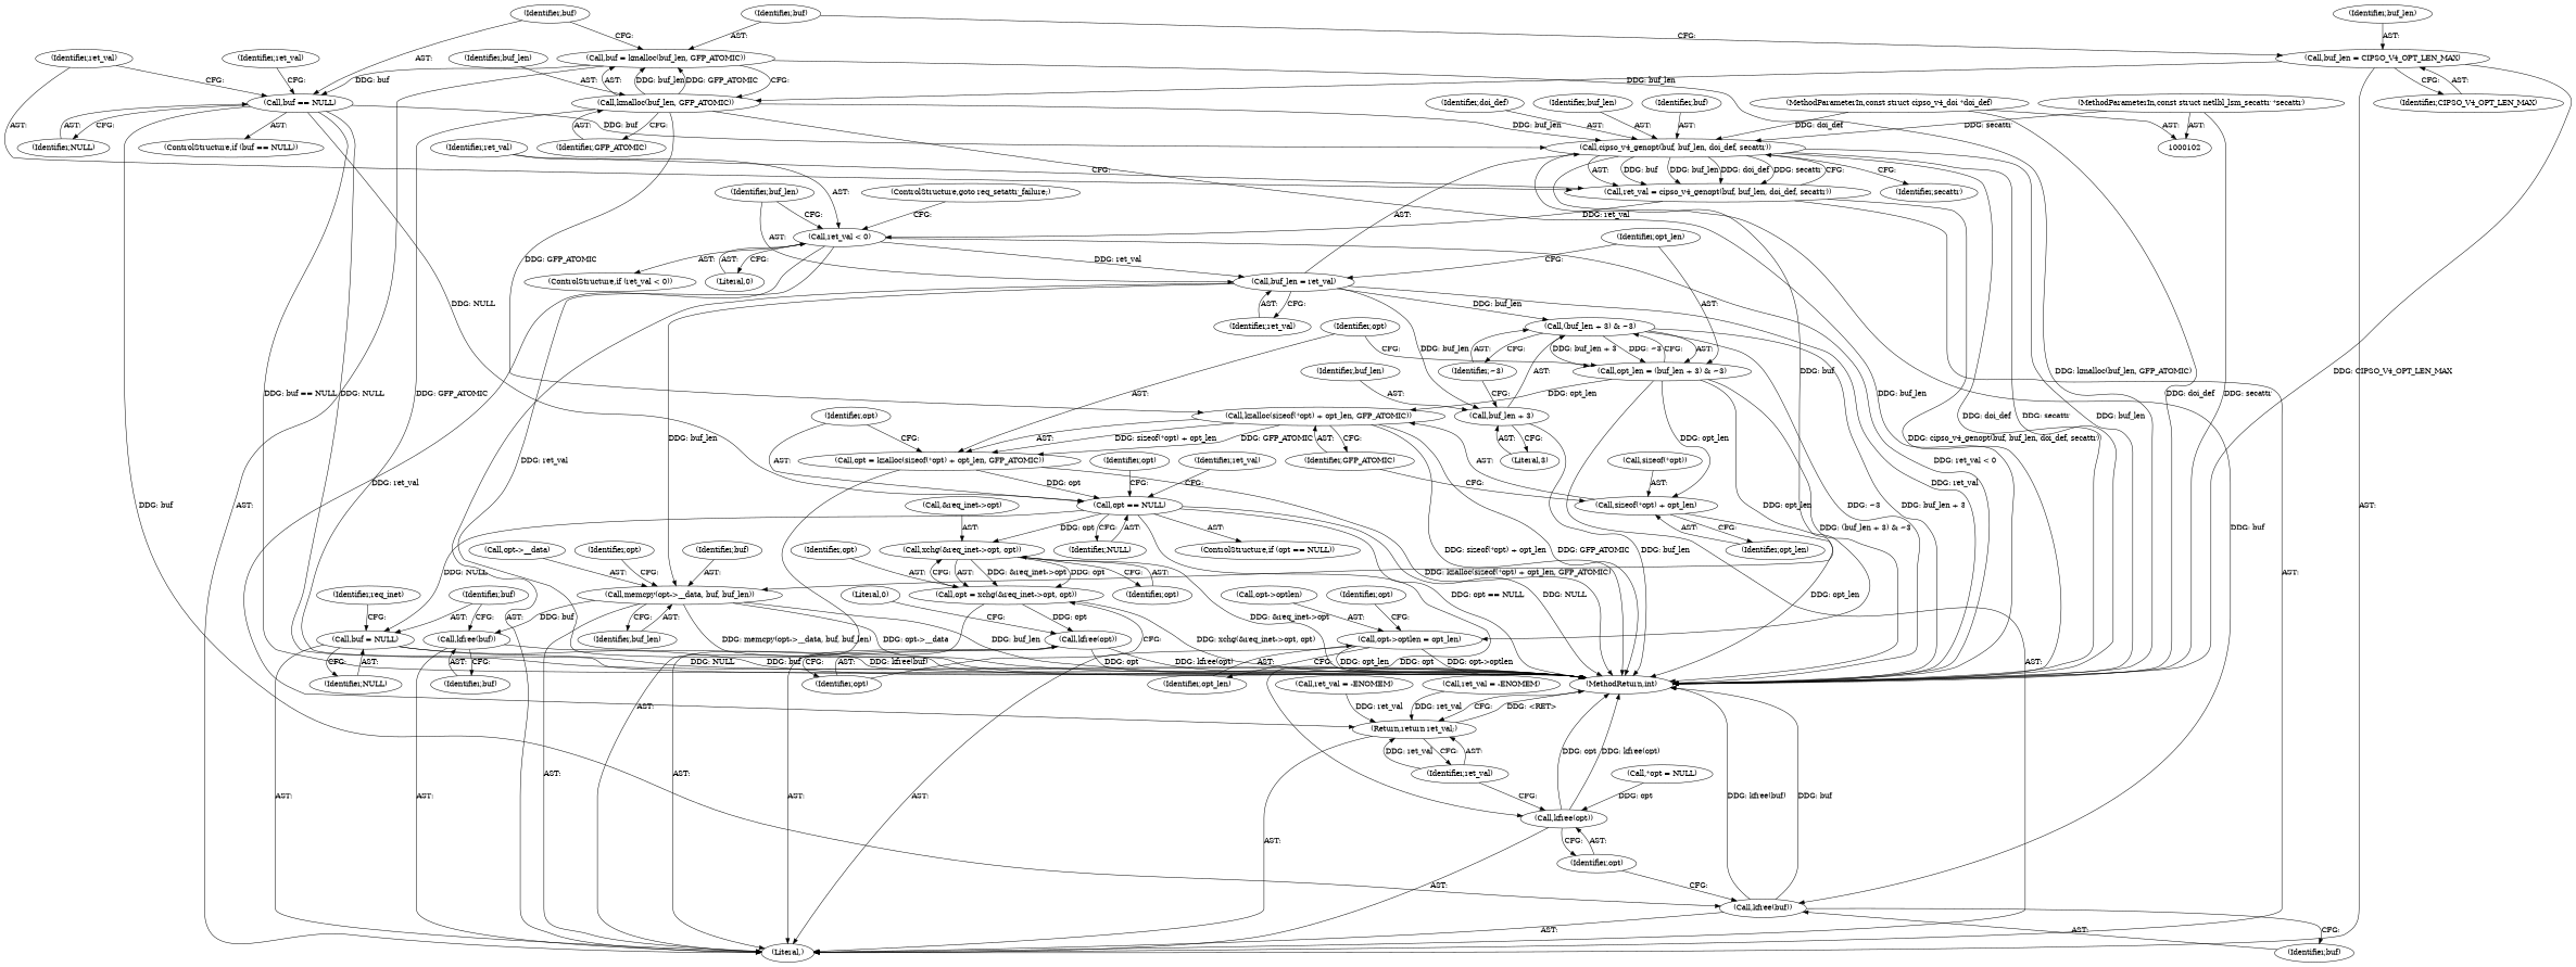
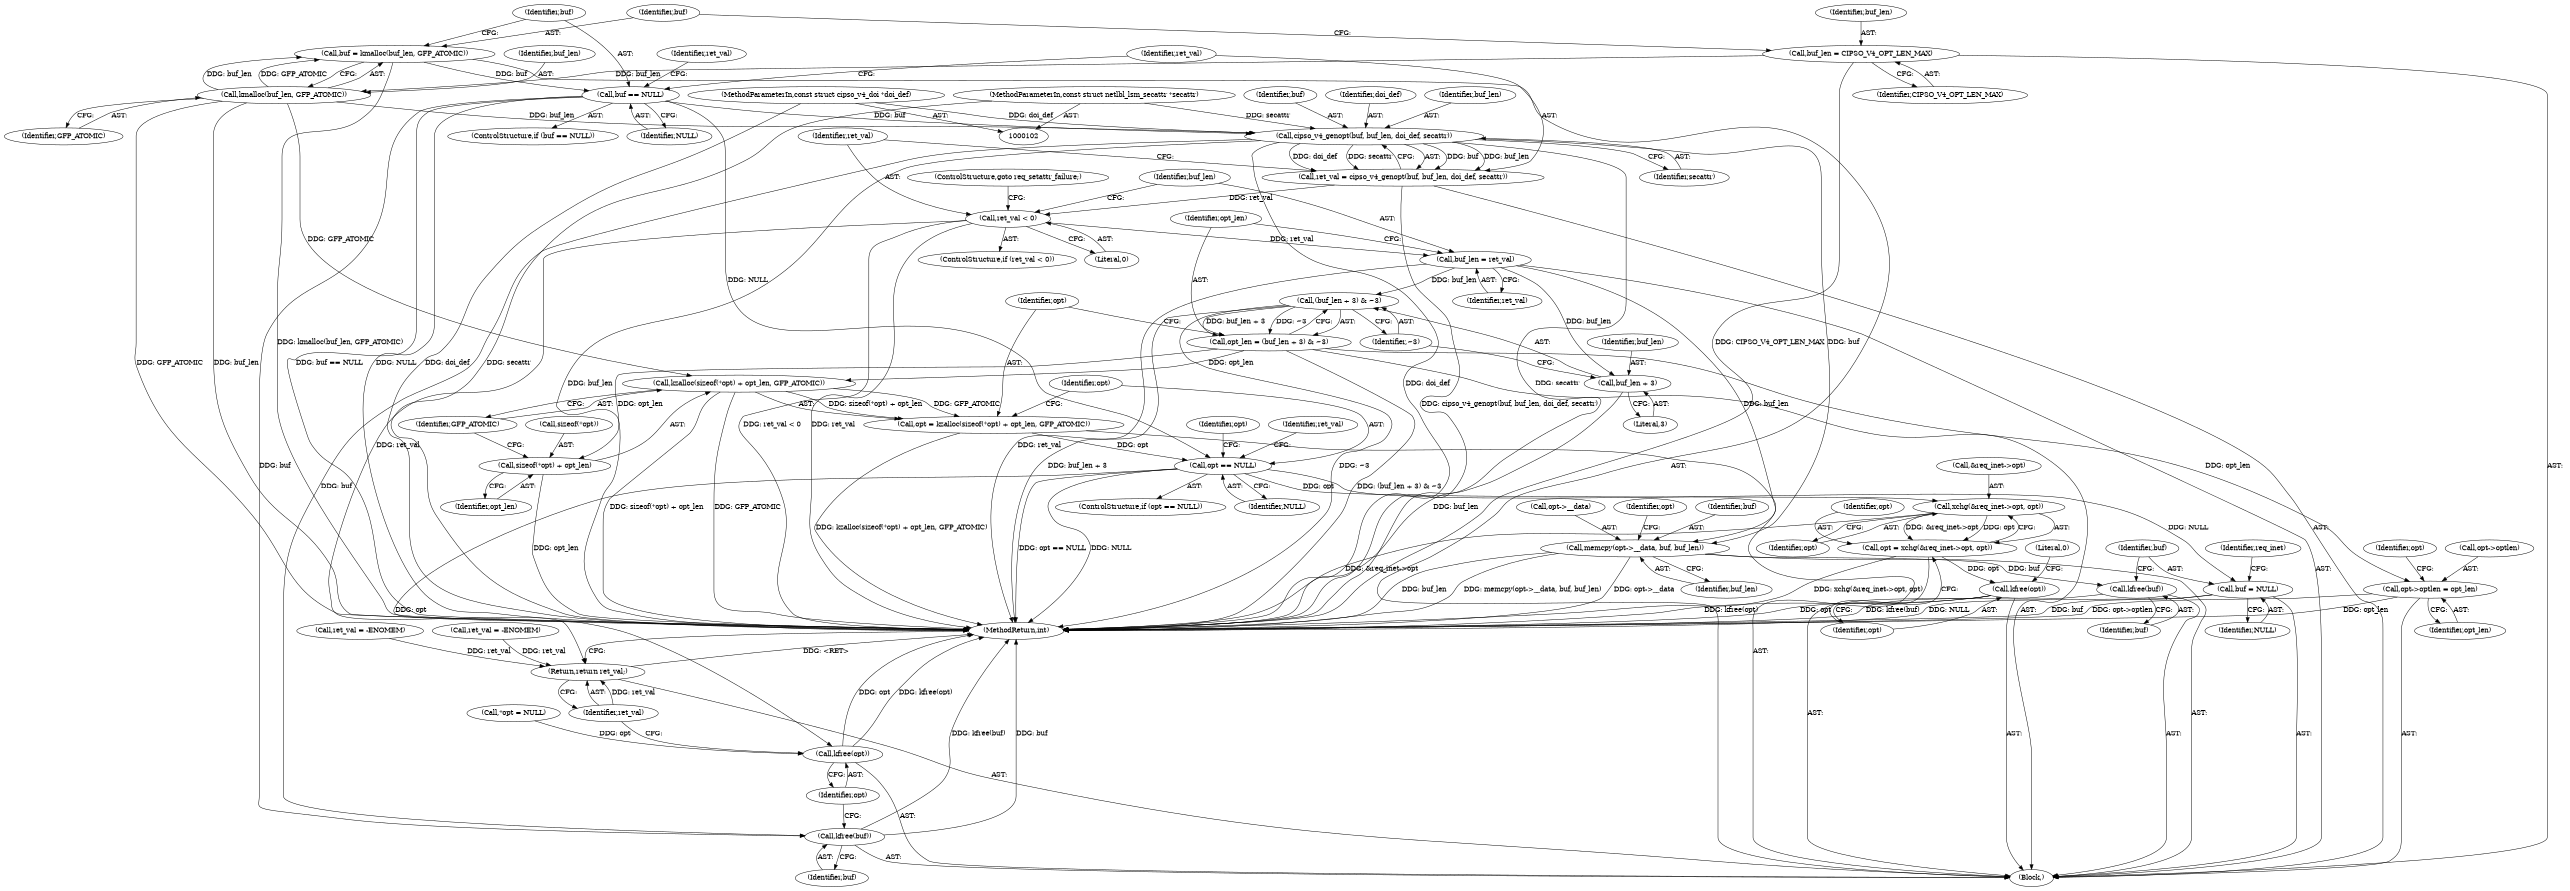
  digraph {
    n1 [label="(Call,cipso_v4_genopt(buf, buf_len, doi_def, secattr))"]
    n2 [label="(Call,ret_val = cipso_v4_genopt(buf, buf_len, doi_def, secattr))"]
    n3 [label="(Call,memcpy(opt->__data, buf, buf_len))"]
    n4 [label="(Call,kfree(buf))"]
    n5 [label="(Identifier,secattr)"]
    n6 [label="(MethodReturn,int)"]
-   n7 [label="(Literal,)"]
+   n7 [label="(Block,)"]
    n8 [label="(Call,ret_val < 0)"]
    n9 [label="(Call,kfree(buf))"]
    n10 [label="(Identifier,buf_len)"]
    n11 [label="(Identifier,buf)"]
    n12 [label="(Return,return ret_val;)"]
    n13 [label="(Call,buf == NULL)"]
    n14 [label="(Call,opt == NULL)"]
    n15 [label="(ControlStructure,if (buf == NULL))"]
    n16 [label="(Identifier,NULL)"]
    n17 [label="(Call,buf = NULL)"]
    n18 [label="(Call,xchg(&req_inet->opt, opt))"]
    n19 [label="(Call,kfree(opt))"]
    n20 [label="(Identifier,NULL)"]
    n21 [label="(ControlStructure,if (opt == NULL))"]
    n22 [label="(Call,buf = kmalloc(buf_len, GFP_ATOMIC))"]
    n23 [label="(Call,kmalloc(buf_len, GFP_ATOMIC))"]
    n24 [label="(Call,kzalloc(sizeof(*opt) + opt_len, GFP_ATOMIC))"]
    n25 [label="(Identifier,GFP_ATOMIC)"]
    n26 [label="(Call,opt = kzalloc(sizeof(*opt) + opt_len, GFP_ATOMIC))"]
    n27 [label="(Identifier,GFP_ATOMIC)"]
    n28 [label="(Call,buf_len = CIPSO_V4_OPT_LEN_MAX)"]
    n29 [label="(Identifier,CIPSO_V4_OPT_LEN_MAX)"]
    n30 [label="(MethodParameterIn,const struct cipso_v4_doi *doi_def)"]
    1000102
    n32 [label="(MethodParameterIn,const struct netlbl_lsm_secattr *secattr)"]
    n33 [label="(Call,buf_len = ret_val)"]
    n34 [label="(ControlStructure,if (ret_val < 0))"]
    n35 [label="(Literal,0)"]
    n36 [label="(Call,(buf_len + 3) & ~3)"]
    n37 [label="(Call,buf_len + 3)"]
    n38 [label="(Identifier,ret_val)"]
    n39 [label="(Identifier,ret_val)"]
    n40 [label="(Call,opt_len = (buf_len + 3) & ~3)"]
    n41 [label="(Identifier,~3)"]
    n42 [label="(Literal,3)"]
    n43 [label="(Call,sizeof(*opt) + opt_len)"]
    n44 [label="(Call,opt->optlen = opt_len)"]
    n45 [label="(Identifier,opt_len)"]
    n46 [label="(Identifier,opt_len)"]
    n47 [label="(Identifier,NULL)"]
    n48 [label="(Call,opt = xchg(&req_inet->opt, opt))"]
    n49 [label="(Identifier,opt)"]
    n50 [label="(Identifier,opt)"]
    n51 [label="(Call,kfree(opt))"]
    n52 [label="(Identifier,opt)"]
    n53 [label="(Identifier,buf)"]
    n54 [label="(Call,ret_val = -ENOMEM)"]
    n55 [label="(Identifier,buf)"]
    n56 [label="(Identifier,opt)"]
    n57 [label="(Identifier,opt_len)"]
    n58 [label="(Call,&req_inet->opt)"]
    n59 [label="(Literal,0)"]
    n60 [label="(Call,opt->__data)"]
    n61 [label="(Identifier,opt)"]
    n62 [label="(Identifier,buf)"]
    n63 [label="(Identifier,doi_def)"]
    n64 [label="(Identifier,ret_val)"]
    n65 [label="(Call,*opt = NULL)"]
    n66 [label="(Identifier,opt)"]
    n67 [label="(Identifier,buf_len)"]
    n68 [label="(Identifier,buf_len)"]
    n69 [label="(Identifier,opt)"]
    n70 [label="(Call,sizeof(*opt))"]
    n71 [label="(Identifier,buf)"]
    n72 [label="(Identifier,buf_len)"]
    n73 [label="(Call,ret_val = -ENOMEM)"]
    n74 [label="(Identifier,buf_len)"]
    n75 [label="(Identifier,ret_val)"]
    n76 [label="(ControlStructure,goto req_setattr_failure;)"]
    n77 [label="(Identifier,opt)"]
    n78 [label="(Identifier,opt)"]
    n79 [label="(Identifier,req_inet)"]
    n80 [label="(Identifier,buf_len)"]
    n81 [label="(Identifier,buf)"]
    n82 [label="(Identifier,buf)"]
    n83 [label="(Call,opt->optlen)"]
    n84 [label="(Identifier,ret_val)"]
    n85 [label="(Identifier,ret_val)"]
    n1 -> n2 [label="AST: "]
    n1 -> n2 [label="DDG: buf"]
    n1 -> n2 [label="DDG: buf_len"]
    n1 -> n2 [label="DDG: doi_def"]
    n1 -> n2 [label="DDG: secattr"]
    n1 -> n3 [label="DDG: buf"]
    n1 -> n4 [label="DDG: buf"]
    n1 -> n5 [label="CFG: "]
    n1 -> n6 [label="DDG: buf_len"]
    n1 -> n6 [label="DDG: doi_def"]
    n1 -> n6 [label="DDG: secattr"]
    n2 -> n1 [label="CFG: "]
    n2 -> n6 [label="DDG: cipso_v4_genopt(buf, buf_len, doi_def, secattr)"]
    n2 -> n7 [label="AST: "]
    n2 -> n8 [label="DDG: ret_val"]
    n3 -> n6 [label="DDG: buf_len"]
    n3 -> n6 [label="DDG: memcpy(opt->__data, buf, buf_len)"]
    n3 -> n6 [label="DDG: opt->__data"]
    n3 -> n7 [label="AST: "]
    n3 -> n9 [label="DDG: buf"]
    n3 -> n10 [label="CFG: "]
    n4 -> n6 [label="DDG: kfree(buf)"]
    n4 -> n6 [label="DDG: buf"]
    n4 -> n7 [label="AST: "]
    n4 -> n11 [label="CFG: "]
-   n33 -> n1 [label="AST: "]
+   n5 -> n1 [label="AST: "]
    n6 -> n12 [label="CFG: "]
    n8 -> n6 [label="DDG: ret_val < 0"]
    n8 -> n6 [label="DDG: ret_val"]
    n8 -> n12 [label="DDG: ret_val"]
    n8 -> n33 [label="DDG: ret_val"]
    n8 -> n34 [label="AST: "]
    n8 -> n35 [label="CFG: "]
    n9 -> n6 [label="DDG: kfree(buf)"]
    n9 -> n7 [label="AST: "]
    n9 -> n53 [label="CFG: "]
    n10 -> n3 [label="AST: "]
    n11 -> n4 [label="AST: "]
    n12 -> n6 [label="DDG: <RET>"]
    n12 -> n7 [label="AST: "]
    n12 -> n39 [label="CFG: "]
    n13 -> n1 [label="DDG: buf"]
    n13 -> n4 [label="DDG: buf"]
    n13 -> n6 [label="DDG: buf == NULL"]
    n13 -> n6 [label="DDG: NULL"]
    n13 -> n14 [label="DDG: NULL"]
    n13 -> n15 [label="AST: "]
    n13 -> n16 [label="CFG: "]
    n14 -> n6 [label="DDG: opt == NULL"]
    n14 -> n6 [label="DDG: NULL"]
    n14 -> n17 [label="DDG: NULL"]
    n14 -> n18 [label="DDG: opt"]
    n14 -> n19 [label="DDG: opt"]
    n14 -> n20 [label="CFG: "]
    n14 -> n21 [label="AST: "]
    n16 -> n13 [label="AST: "]
    n17 -> n6 [label="DDG: NULL"]
    n17 -> n6 [label="DDG: buf"]
    n17 -> n7 [label="AST: "]
    n17 -> n47 [label="CFG: "]
    n18 -> n6 [label="DDG: &req_inet->opt"]
    n18 -> n48 [label="AST: "]
    n18 -> n48 [label="DDG: &req_inet->opt"]
    n18 -> n48 [label="DDG: opt"]
    n18 -> n49 [label="CFG: "]
    n19 -> n6 [label="DDG: kfree(opt)"]
    n19 -> n6 [label="DDG: opt"]
    n19 -> n7 [label="AST: "]
    n19 -> n50 [label="CFG: "]
    n20 -> n14 [label="AST: "]
    n22 -> n6 [label="DDG: kmalloc(buf_len, GFP_ATOMIC)"]
    n22 -> n7 [label="AST: "]
    n22 -> n13 [label="DDG: buf"]
    n22 -> n23 [label="CFG: "]
    n23 -> n1 [label="DDG: buf_len"]
    n23 -> n6 [label="DDG: GFP_ATOMIC"]
    n23 -> n6 [label="DDG: buf_len"]
    n23 -> n22 [label="AST: "]
    n23 -> n22 [label="DDG: buf_len"]
    n23 -> n22 [label="DDG: GFP_ATOMIC"]
    n23 -> n24 [label="DDG: GFP_ATOMIC"]
    n23 -> n25 [label="CFG: "]
    n24 -> n6 [label="DDG: sizeof(*opt) + opt_len"]
    n24 -> n6 [label="DDG: GFP_ATOMIC"]
    n24 -> n26 [label="AST: "]
    n24 -> n26 [label="DDG: sizeof(*opt) + opt_len"]
    n24 -> n26 [label="DDG: GFP_ATOMIC"]
    n24 -> n27 [label="CFG: "]
    n25 -> n23 [label="AST: "]
    n26 -> n6 [label="DDG: kzalloc(sizeof(*opt) + opt_len, GFP_ATOMIC)"]
    n26 -> n7 [label="AST: "]
    n26 -> n14 [label="DDG: opt"]
    n27 -> n24 [label="AST: "]
    n27 -> n43 [label="CFG: "]
    n28 -> n6 [label="DDG: CIPSO_V4_OPT_LEN_MAX"]
    n28 -> n7 [label="AST: "]
    n28 -> n23 [label="DDG: buf_len"]
    n28 -> n29 [label="CFG: "]
    n29 -> n28 [label="AST: "]
    n30 -> n1 [label="DDG: doi_def"]
    n30 -> n6 [label="DDG: doi_def"]
    n30 -> 1000102 [label="AST: "]
    n32 -> n1 [label="DDG: secattr"]
    n32 -> n6 [label="DDG: secattr"]
    n32 -> 1000102 [label="AST: "]
    n33 -> n3 [label="DDG: buf_len"]
    n33 -> n6 [label="DDG: ret_val"]
    n33 -> n7 [label="AST: "]
    n33 -> n36 [label="DDG: buf_len"]
    n33 -> n37 [label="DDG: buf_len"]
    n33 -> n38 [label="CFG: "]
    n35 -> n8 [label="AST: "]
    n36 -> n6 [label="DDG: buf_len + 3"]
    n36 -> n6 [label="DDG: ~3"]
    n36 -> n40 [label="AST: "]
    n36 -> n40 [label="DDG: buf_len + 3"]
    n36 -> n40 [label="DDG: ~3"]
    n36 -> n41 [label="CFG: "]
    n37 -> n6 [label="DDG: buf_len"]
    n37 -> n36 [label="AST: "]
    n37 -> n42 [label="CFG: "]
    n38 -> n33 [label="AST: "]
    n39 -> n12 [label="AST: "]
    n39 -> n12 [label="DDG: ret_val"]
    n39 -> n19 [label="CFG: "]
    n40 -> n6 [label="DDG: (buf_len + 3) & ~3"]
    n40 -> n7 [label="AST: "]
    n40 -> n24 [label="DDG: opt_len"]
    n40 -> n36 [label="CFG: "]
    n40 -> n43 [label="DDG: opt_len"]
    n40 -> n44 [label="DDG: opt_len"]
    n41 -> n36 [label="AST: "]
    n41 -> n37 [label="CFG: "]
    n42 -> n37 [label="AST: "]
    n43 -> n6 [label="DDG: opt_len"]
    n43 -> n24 [label="AST: "]
    n43 -> n45 [label="CFG: "]
    n44 -> n6 [label="DDG: opt->optlen"]
    n44 -> n6 [label="DDG: opt_len"]
    n44 -> n7 [label="AST: "]
    n44 -> n46 [label="CFG: "]
    n45 -> n43 [label="AST: "]
    n46 -> n44 [label="AST: "]
    n47 -> n17 [label="AST: "]
    n48 -> n6 [label="DDG: xchg(&req_inet->opt, opt)"]
    n48 -> n7 [label="AST: "]
    n48 -> n18 [label="CFG: "]
    n48 -> n51 [label="DDG: opt"]
    n49 -> n18 [label="AST: "]
    n50 -> n4 [label="CFG: "]
    n50 -> n19 [label="AST: "]
    n51 -> n6 [label="DDG: kfree(opt)"]
    n51 -> n6 [label="DDG: opt"]
    n51 -> n7 [label="AST: "]
    n51 -> n52 [label="CFG: "]
    n52 -> n48 [label="CFG: "]
    n52 -> n51 [label="AST: "]
    n53 -> n9 [label="AST: "]
    n54 -> n12 [label="DDG: ret_val"]
    n55 -> n22 [label="AST: "]
    n55 -> n28 [label="CFG: "]
    n56 -> n48 [label="AST: "]
    n57 -> n33 [label="CFG: "]
    n57 -> n40 [label="AST: "]
    n58 -> n18 [label="AST: "]
    n59 -> n51 [label="CFG: "]
    n60 -> n3 [label="AST: "]
    n61 -> n14 [label="CFG: "]
    n62 -> n1 [label="AST: "]
    n63 -> n1 [label="AST: "]
    n64 -> n14 [label="CFG: "]
    n65 -> n19 [label="DDG: opt"]
    n66 -> n3 [label="CFG: "]
    n67 -> n37 [label="AST: "]
    n68 -> n23 [label="AST: "]
    n69 -> n14 [label="AST: "]
    n69 -> n26 [label="CFG: "]
    n70 -> n43 [label="AST: "]
    n71 -> n13 [label="AST: "]
    n71 -> n22 [label="CFG: "]
    n72 -> n8 [label="CFG: "]
    n72 -> n33 [label="AST: "]
    n73 -> n12 [label="DDG: ret_val"]
    n74 -> n1 [label="AST: "]
    n75 -> n13 [label="CFG: "]
    n76 -> n8 [label="CFG: "]
    n77 -> n26 [label="AST: "]
    n77 -> n40 [label="CFG: "]
    n78 -> n44 [label="CFG: "]
    n79 -> n17 [label="CFG: "]
    n80 -> n28 [label="AST: "]
    n81 -> n3 [label="AST: "]
    n82 -> n9 [label="CFG: "]
    n82 -> n17 [label="AST: "]
    n83 -> n44 [label="AST: "]
    n84 -> n2 [label="AST: "]
    n84 -> n13 [label="CFG: "]
    n85 -> n2 [label="CFG: "]
    n85 -> n8 [label="AST: "]
  }
